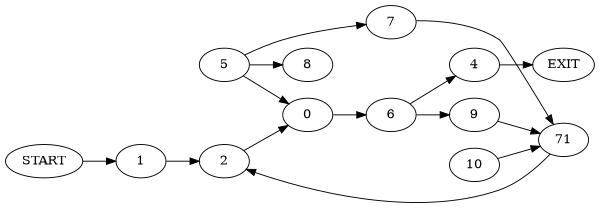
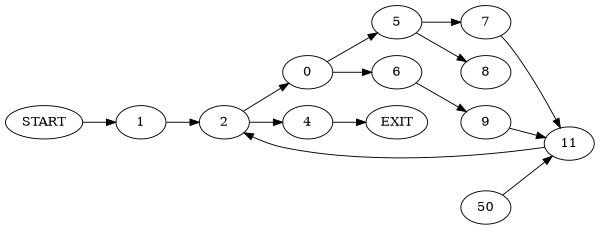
  digraph {
    rankdir=LR
    n1 [label=START]
    1
    2
    n4 [label=0]
    4
    5
    6
    n8 [label=EXIT]
    7
    8
    9
-   11 [label=71]
-   10
+   11
+   10 [label=50]
    n1 -> 1
    1 -> 2
    2 -> n4
-   6 -> 4
-   5 -> n4
+   2 -> 4
+   n4 -> 5
    n4 -> 6
    4 -> n8
    5 -> 7
    5 -> 8
    6 -> 9
    7 -> 11
    9 -> 11
    11 -> 2
    10 -> 11
  }
